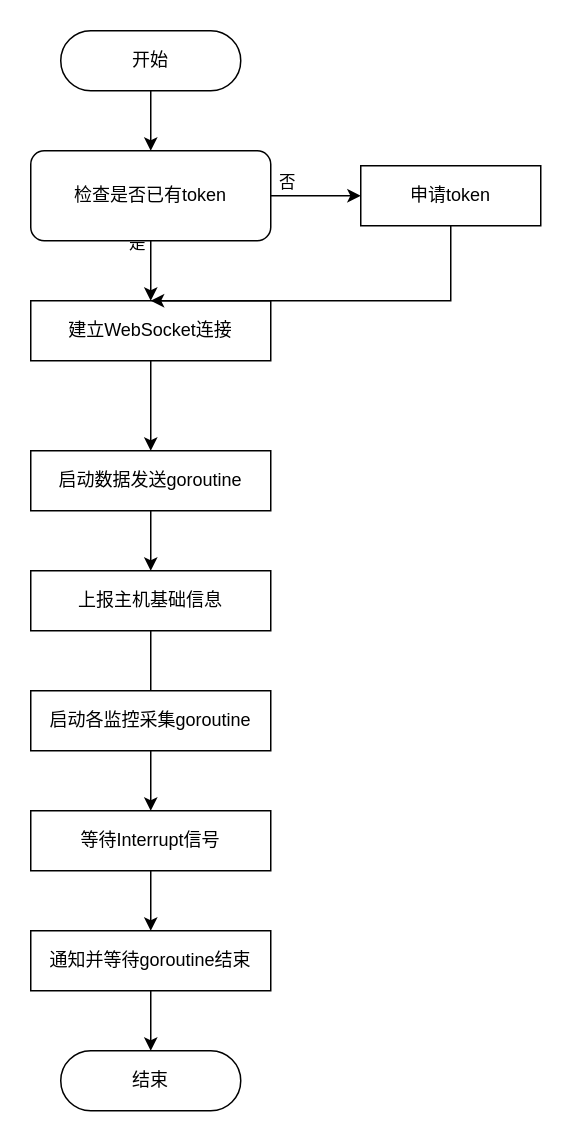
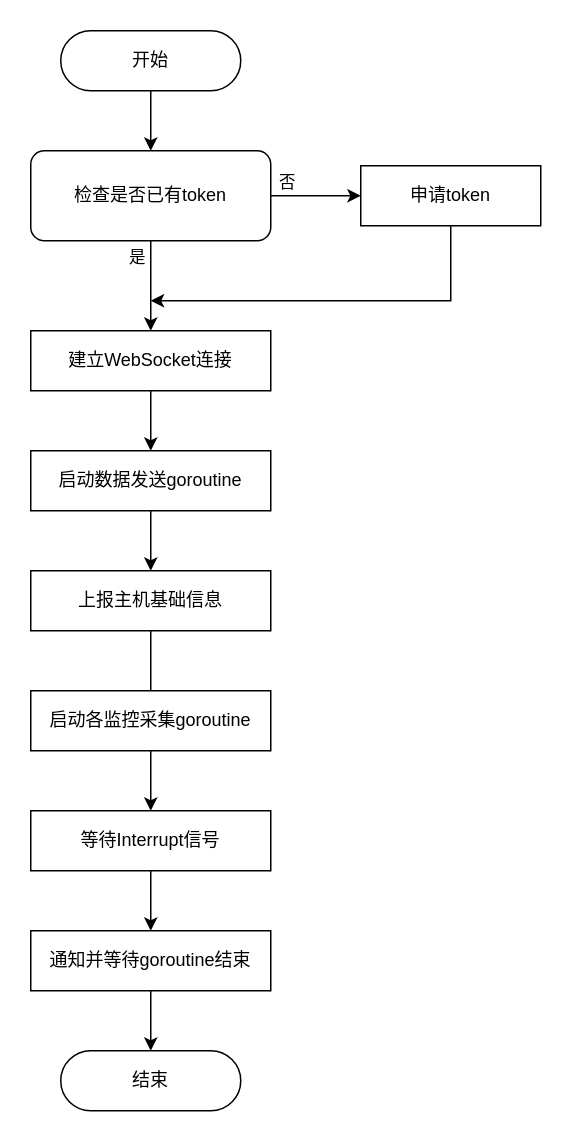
  <mxCell id="0" />
  <mxCell id="1" parent="0" />
  <mxCell id="2" style="edgeStyle=orthogonalEdgeStyle;rounded=0;orthogonalLoop=1;jettySize=auto;html=1;exitX=0.5;exitY=1;exitDx=0;exitDy=0;entryX=0.5;entryY=0;entryDx=0;entryDy=0;" edge="1" parent="1" source="3" target="9"><mxGeometry relative="1" as="geometry" /></mxCell>
  <mxCell id="3" value="开始" style="rounded=1;whiteSpace=wrap;html=1;arcSize=50;" vertex="1" parent="1"><mxGeometry x="40" y="20" width="120" height="40" as="geometry" /></mxCell>
  <mxCell id="4" value="结束" style="rounded=1;whiteSpace=wrap;html=1;arcSize=50;" vertex="1" parent="1"><mxGeometry x="40" y="700" width="120" height="40" as="geometry" /></mxCell>
  <mxCell id="5" style="edgeStyle=orthogonalEdgeStyle;rounded=0;orthogonalLoop=1;jettySize=auto;html=1;exitX=0.5;exitY=1;exitDx=0;exitDy=0;entryX=0.5;entryY=0;entryDx=0;entryDy=0;" edge="1" parent="1" source="9" target="11"><mxGeometry relative="1" as="geometry" /></mxCell>
  <mxCell id="6" value="是" style="edgeLabel;html=1;align=center;verticalAlign=middle;resizable=0;points=[];" vertex="1" connectable="0" parent="5"><mxGeometry x="-0.183" y="4" relative="1" as="geometry"><mxPoint x="-14" y="-15" as="offset" /></mxGeometry></mxCell>
  <mxCell id="7" style="edgeStyle=orthogonalEdgeStyle;rounded=0;orthogonalLoop=1;jettySize=auto;html=1;exitX=1;exitY=0.5;exitDx=0;exitDy=0;entryX=0;entryY=0.5;entryDx=0;entryDy=0;" edge="1" parent="1" source="9" target="13"><mxGeometry relative="1" as="geometry" /></mxCell>
  <mxCell id="8" value="否" style="edgeLabel;html=1;align=center;verticalAlign=middle;resizable=0;points=[];" vertex="1" connectable="0" parent="7"><mxGeometry x="-0.353" relative="1" as="geometry"><mxPoint x="-9" y="-10" as="offset" /></mxGeometry></mxCell>
  <mxCell id="9" value="检查是否已有token" style="whiteSpace=wrap;html=1;rounded=1;" vertex="1" parent="1"><mxGeometry x="20" y="100" width="160" height="60" as="geometry" /></mxCell>
  <mxCell id="10" style="edgeStyle=orthogonalEdgeStyle;rounded=0;orthogonalLoop=1;jettySize=auto;html=1;exitX=0.5;exitY=1;exitDx=0;exitDy=0;entryX=0.5;entryY=0;entryDx=0;entryDy=0;" edge="1" parent="1" source="11" target="15"><mxGeometry relative="1" as="geometry" /></mxCell>
- <mxCell id="11" value="建立WebSocket连接" style="rounded=0;whiteSpace=wrap;html=1;" vertex="1" parent="1"><mxGeometry x="20" y="200" width="160" height="40" as="geometry" /></mxCell>
+ <mxCell id="11" value="建立WebSocket连接" style="rounded=0;whiteSpace=wrap;html=1;" vertex="1" parent="1"><mxGeometry x="20" y="220" width="160" height="40" as="geometry" /></mxCell>
  <mxCell id="12" style="edgeStyle=orthogonalEdgeStyle;rounded=0;orthogonalLoop=1;jettySize=auto;html=1;exitX=0.5;exitY=1;exitDx=0;exitDy=0;" edge="1" parent="1" source="13"><mxGeometry relative="1" as="geometry"><mxPoint x="100" y="200" as="targetPoint" /><Array as="points"><mxPoint x="300" y="200" /><mxPoint x="100" y="200" /></Array></mxGeometry></mxCell>
  <mxCell id="13" value="申请token" style="rounded=0;whiteSpace=wrap;html=1;" vertex="1" parent="1"><mxGeometry x="240" y="110" width="120" height="40" as="geometry" /></mxCell>
  <mxCell id="14" style="edgeStyle=orthogonalEdgeStyle;rounded=0;orthogonalLoop=1;jettySize=auto;html=1;exitX=0.5;exitY=1;exitDx=0;exitDy=0;entryX=0.5;entryY=0;entryDx=0;entryDy=0;" edge="1" parent="1" source="15" target="17"><mxGeometry relative="1" as="geometry" /></mxCell>
  <mxCell id="15" value="启动数据发送goroutine" style="rounded=0;whiteSpace=wrap;html=1;" vertex="1" parent="1"><mxGeometry x="20" y="300" width="160" height="40" as="geometry" /></mxCell>
  <mxCell id="16" style="edgeStyle=orthogonalEdgeStyle;rounded=0;orthogonalLoop=1;jettySize=auto;html=1;exitX=0.5;exitY=1;exitDx=0;exitDy=0;entryX=0.5;entryY=0;entryDx=0;entryDy=0;endArrow=none;" edge="1" parent="1" source="17" target="19"><mxGeometry relative="1" as="geometry" /></mxCell>
  <mxCell id="17" value="上报主机基础信息" style="rounded=0;whiteSpace=wrap;html=1;" vertex="1" parent="1"><mxGeometry x="20" y="380" width="160" height="40" as="geometry" /></mxCell>
  <mxCell id="18" style="edgeStyle=orthogonalEdgeStyle;rounded=0;orthogonalLoop=1;jettySize=auto;html=1;exitX=0.5;exitY=1;exitDx=0;exitDy=0;entryX=0.5;entryY=0;entryDx=0;entryDy=0;" edge="1" parent="1" source="19" target="21"><mxGeometry relative="1" as="geometry" /></mxCell>
  <mxCell id="19" value="启动各监控采集goroutine" style="rounded=0;whiteSpace=wrap;html=1;" vertex="1" parent="1"><mxGeometry x="20" y="460" width="160" height="40" as="geometry" /></mxCell>
  <mxCell id="20" style="edgeStyle=orthogonalEdgeStyle;rounded=0;orthogonalLoop=1;jettySize=auto;html=1;exitX=0.5;exitY=1;exitDx=0;exitDy=0;entryX=0.5;entryY=0;entryDx=0;entryDy=0;" edge="1" parent="1" source="21" target="23"><mxGeometry relative="1" as="geometry" /></mxCell>
  <mxCell id="21" value="等待Interrupt信号" style="rounded=0;whiteSpace=wrap;html=1;" vertex="1" parent="1"><mxGeometry x="20" y="540" width="160" height="40" as="geometry" /></mxCell>
  <mxCell id="22" style="edgeStyle=orthogonalEdgeStyle;rounded=0;orthogonalLoop=1;jettySize=auto;html=1;exitX=0.5;exitY=1;exitDx=0;exitDy=0;entryX=0.5;entryY=0;entryDx=0;entryDy=0;" edge="1" parent="1" source="23" target="4"><mxGeometry relative="1" as="geometry" /></mxCell>
  <mxCell id="23" value="通知并等待goroutine结束" style="rounded=0;whiteSpace=wrap;html=1;" vertex="1" parent="1"><mxGeometry x="20" y="620" width="160" height="40" as="geometry" /></mxCell>
